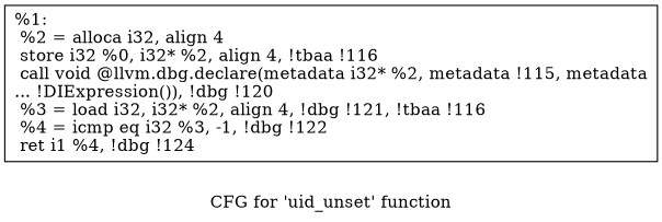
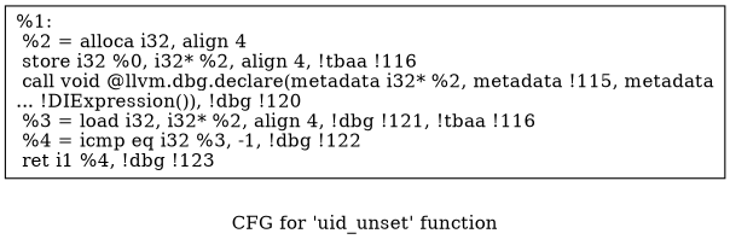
  digraph {
    label="CFG for 'uid_unset' function"
-   n1 [label="{%1:\l  %2 = alloca i32, align 4\l  store i32 %0, i32* %2, align 4, !tbaa !116\l  call void @llvm.dbg.declare(metadata i32* %2, metadata !115, metadata\l... !DIExpression()), !dbg !120\l  %3 = load i32, i32* %2, align 4, !dbg !121, !tbaa !116\l  %4 = icmp eq i32 %3, -1, !dbg !122\l  ret i1 %4, !dbg !124\l}" shape=record]
+   n1 [label="{%1:\l  %2 = alloca i32, align 4\l  store i32 %0, i32* %2, align 4, !tbaa !116\l  call void @llvm.dbg.declare(metadata i32* %2, metadata !115, metadata\l... !DIExpression()), !dbg !120\l  %3 = load i32, i32* %2, align 4, !dbg !121, !tbaa !116\l  %4 = icmp eq i32 %3, -1, !dbg !122\l  ret i1 %4, !dbg !123\l}" shape=record]
  }
